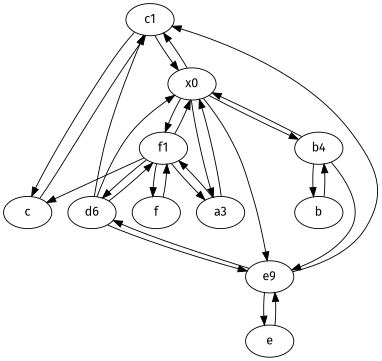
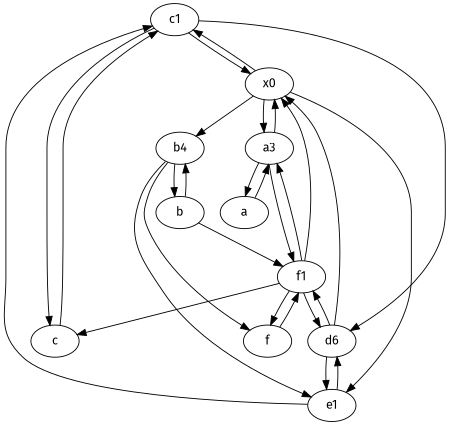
  digraph {
    fontname="Fira Sans"
    node [fontname="Fira Sans"]
    edge [fontname="Fira Sans"]
    c1
    c
    x0
    n4 [label=d6]
-   e1 [label=e9]
+   e1
    n6 [label=b4]
    n7 [label=a3]
    f1
-   e
    b
+   a
    f
    c1 -> c
    c1 -> x0
-   n4 -> c1
+   c1 -> n4
    c -> c1
    x0 -> c1
    x0 -> e1
    x0 -> n6
    x0 -> n7
-   x0 -> f1
+   b -> f1
    n4 -> x0
    n4 -> e1
    n4 -> f1
    e1 -> c1
    e1 -> n4
-   e1 -> e
-   n6 -> x0
+   n6 -> f
    n6 -> e1
    n6 -> b
    n7 -> x0
    n7 -> f1
+   n7 -> a
    f1 -> c
    f1 -> x0
    f1 -> n4
    f1 -> n7
    f1 -> f
-   e -> e1
    b -> n6
+   a -> n7
    f -> f1
  }
